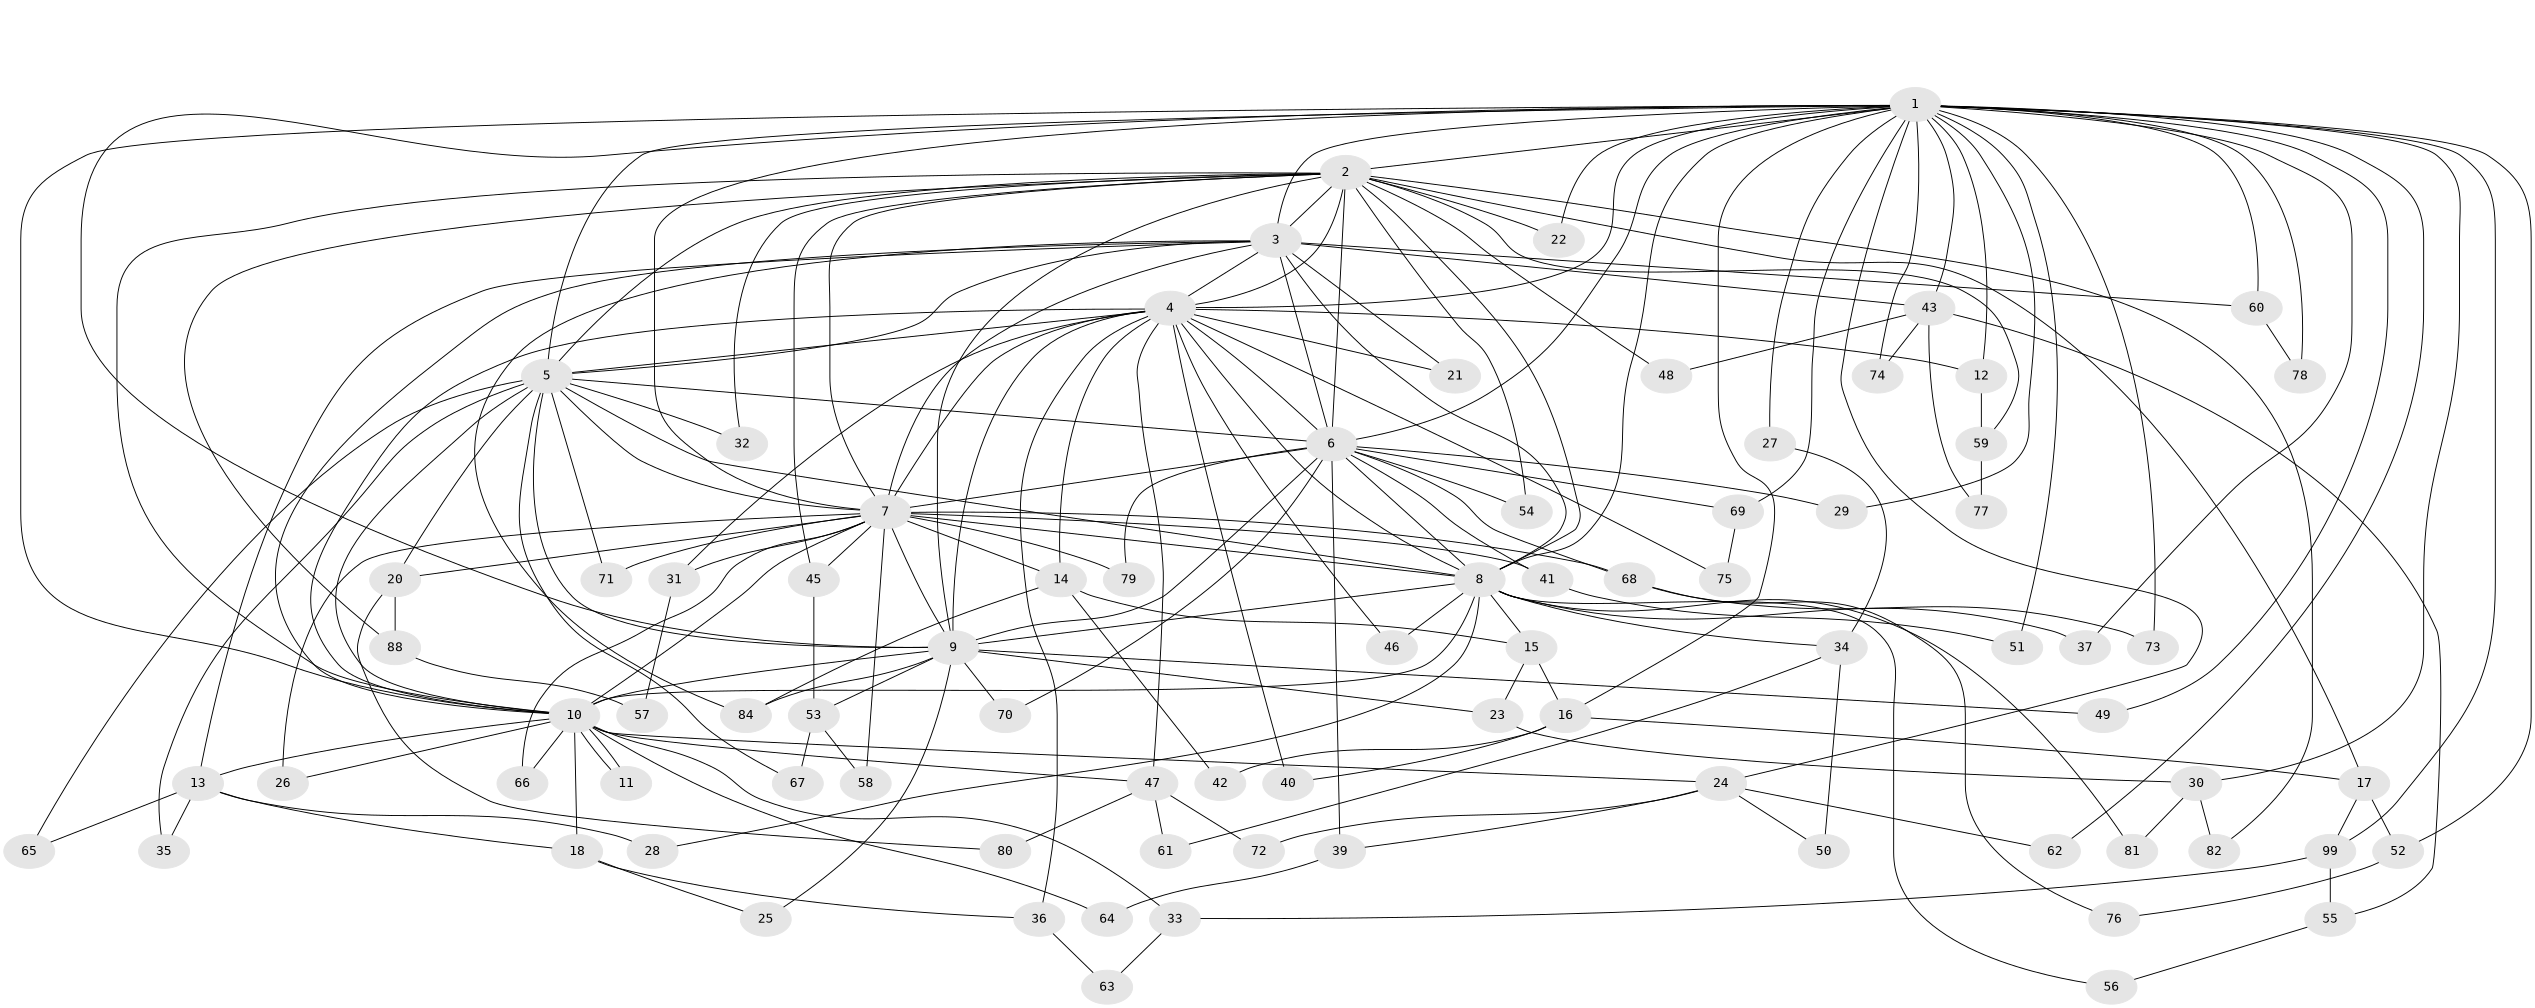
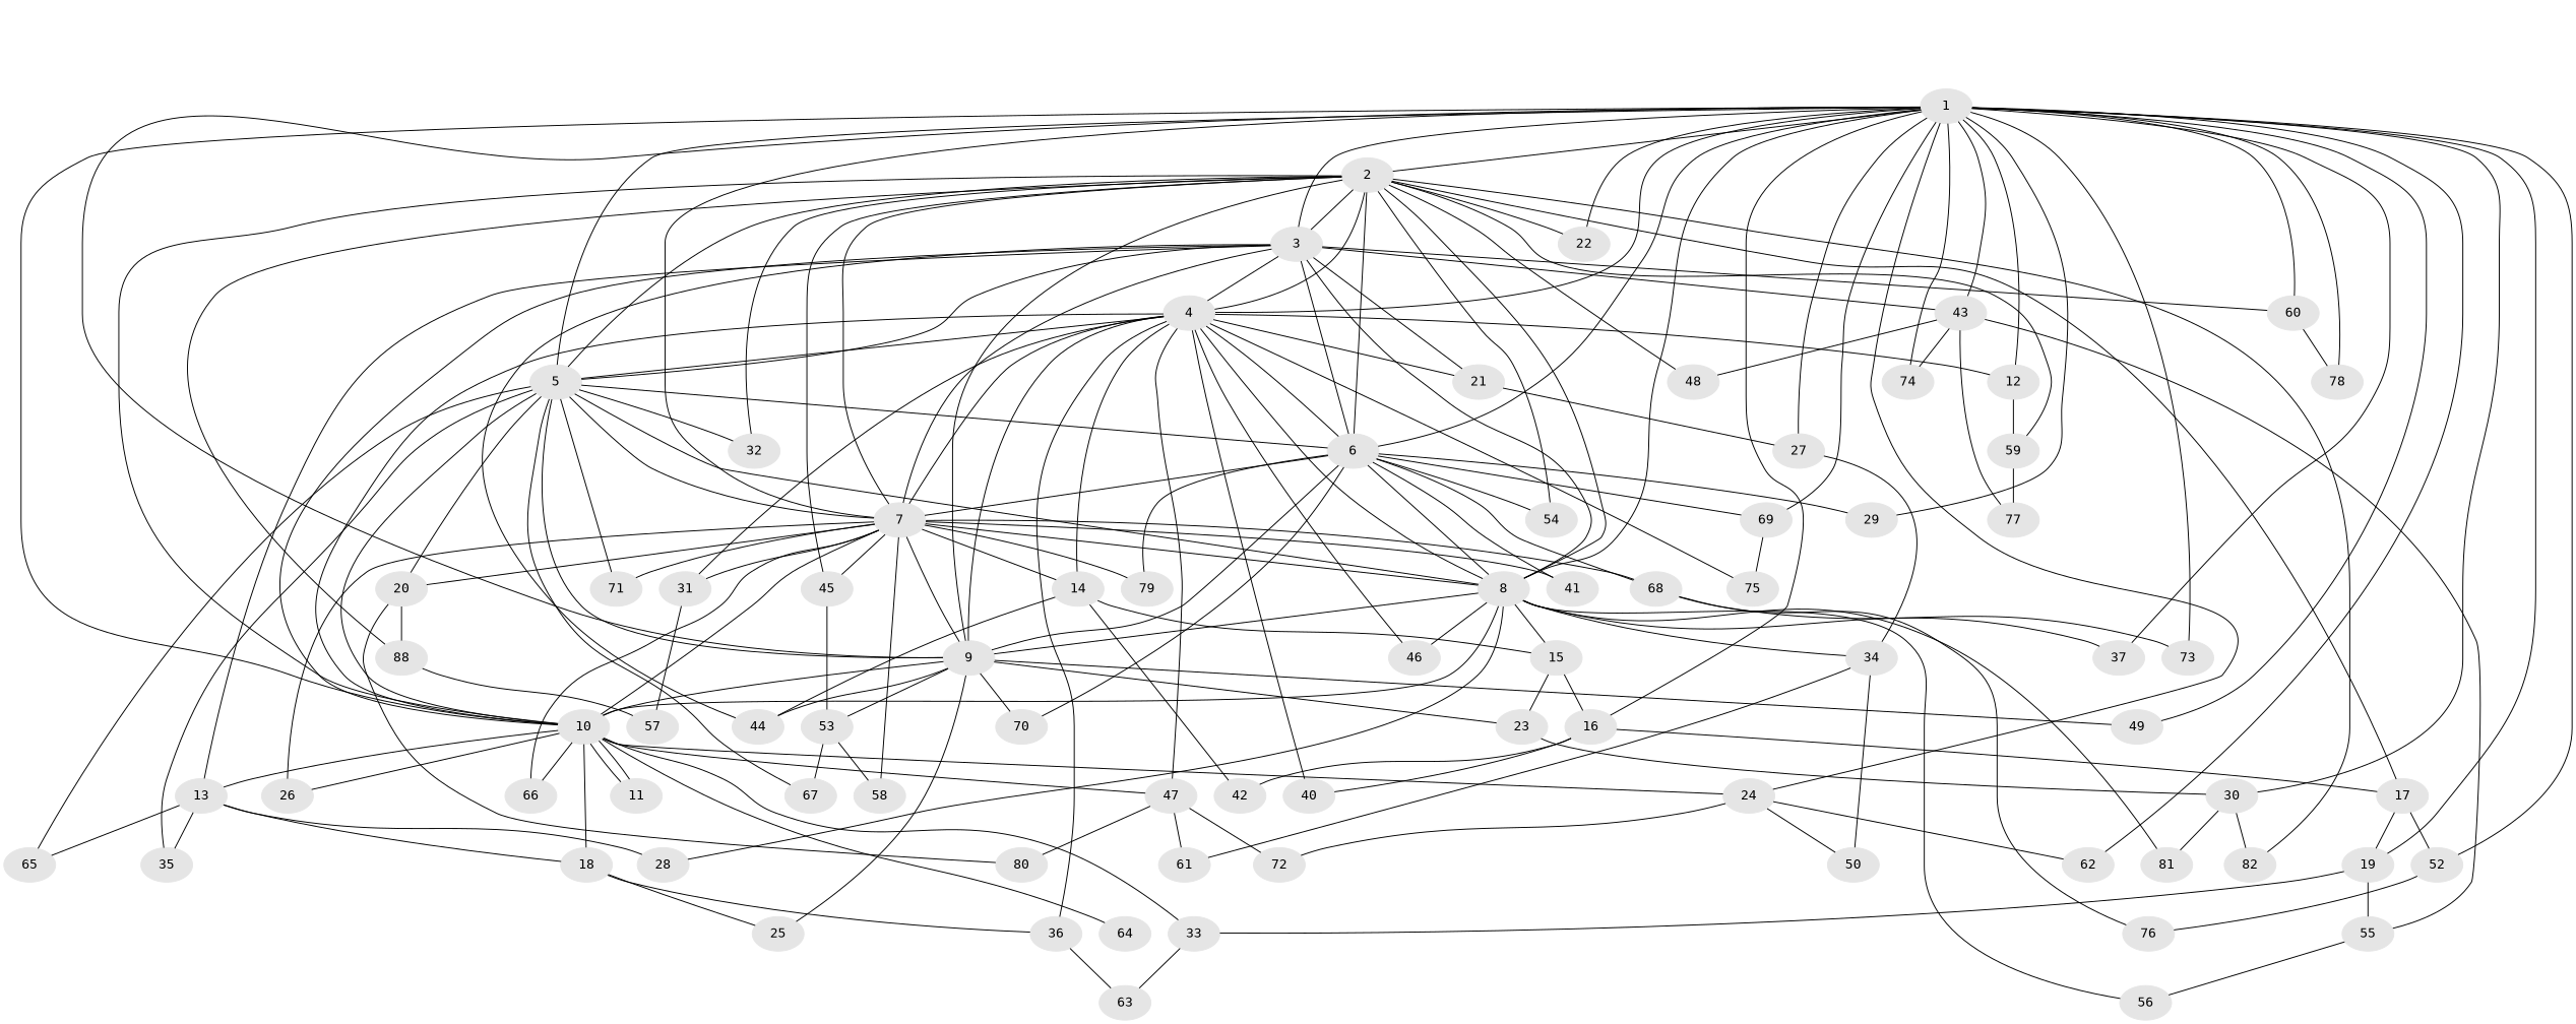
  graph {
    fontname="DejaVu Sans Mono"
    node [color=gray90 fontname="DejaVu Sans Mono" style=filled]
    edge [fontname="DejaVu Sans Mono"]
    1
    2
    3
    4
    5
    6
    7
    8
    9
    10
    12
    16
-   19 [label=99]
+   19
    22
    24
    27
    29
    30
    37
    43
    49
-   51
    52
    60
    62
    69
    73
    74
    78
    17
    32
    n32 [label=88]
    45
    48
    54
    59
    82
    13
    21
-   44 [label=84]
+   44
    14
    31
    36
    40
    46
    47
    75
    20
    35
    65
    67
    71
-   39
    41
    68
    70
    79
    26
    58
    66
    15
    28
    34
    56
    81
    23
    25
    53
    11
    18
    33
    64
    42
    55
    50
    72
    77
    76
    57
    63
    80
    61
    1 -- 2
    1 -- 3
    1 -- 4
    1 -- 5
    1 -- 6
    1 -- 7
    1 -- 8
    1 -- 9
    1 -- 10
    1 -- 12
    1 -- 16
    1 -- 19
    1 -- 22
    1 -- 24
    1 -- 27
    1 -- 29
    1 -- 30
    1 -- 37
    1 -- 43
    1 -- 49
-   1 -- 51
    1 -- 52
    1 -- 60
    1 -- 62
    1 -- 69
    1 -- 73
    1 -- 74
    1 -- 78
    2 -- 3
    2 -- 4
    2 -- 5
    2 -- 6
    2 -- 7
    2 -- 8
    2 -- 9
    2 -- 10
    2 -- 22
    2 -- 17
    2 -- 32
    2 -- n32
    2 -- 45
    2 -- 48
    2 -- 54
    2 -- 59
    2 -- 82
    3 -- 4
    3 -- 5
    3 -- 6
    3 -- 7
    3 -- 8
    3 -- 10
    3 -- 43
    3 -- 60
    3 -- 13
    3 -- 21
    3 -- 44
    4 -- 5
    4 -- 6
    4 -- 7
    4 -- 8
    4 -- 9
    4 -- 10
    4 -- 12
    4 -- 21
    4 -- 14
    4 -- 31
    4 -- 36
    4 -- 40
    4 -- 46
    4 -- 47
    4 -- 75
    5 -- 6
    5 -- 7
    5 -- 8
    5 -- 9
    5 -- 10
    5 -- 32
    5 -- 20
    5 -- 35
    5 -- 65
    5 -- 67
    5 -- 71
    6 -- 7
    6 -- 8
    6 -- 9
    6 -- 29
    6 -- 69
    6 -- 54
-   6 -- 39
    6 -- 41
    6 -- 68
    6 -- 70
    6 -- 79
    7 -- 8
    7 -- 9
    7 -- 10
    7 -- 45
    7 -- 14
    7 -- 31
    7 -- 20
    7 -- 71
    7 -- 41
    7 -- 68
    7 -- 79
    7 -- 26
    7 -- 58
    7 -- 66
    8 -- 9
    8 -- 10
    8 -- 37
    8 -- 46
    8 -- 15
    8 -- 28
    8 -- 34
    8 -- 56
    8 -- 81
    9 -- 10
    9 -- 49
    9 -- 44
    9 -- 70
    9 -- 23
    9 -- 25
    9 -- 53
    10 -- 24
    10 -- 13
    10 -- 47
    10 -- 26
    10 -- 66
    10 -- 11
    10 -- 11
    10 -- 18
    10 -- 33
    10 -- 64
    12 -- 59
    16 -- 17
    16 -- 40
    16 -- 42
    19 -- 33
    19 -- 55
    24 -- 62
-   24 -- 39
    24 -- 50
    24 -- 72
    27 -- 34
    30 -- 82
    30 -- 81
    43 -- 74
    43 -- 48
    43 -- 55
    43 -- 77
    52 -- 76
    60 -- 78
    69 -- 75
    17 -- 19
    17 -- 52
    n32 -- 57
    45 -- 53
    59 -- 77
    13 -- 35
    13 -- 65
    13 -- 28
    13 -- 18
+   21 -- 27
    14 -- 44
    14 -- 15
    14 -- 42
    31 -- 57
    36 -- 63
    47 -- 72
    47 -- 80
    47 -- 61
    20 -- n32
    20 -- 80
-   39 -- 64
-   41 -- 51
    68 -- 73
    68 -- 76
    15 -- 16
    15 -- 23
    34 -- 50
    34 -- 61
    23 -- 30
    53 -- 67
    53 -- 58
    18 -- 36
    18 -- 25
    33 -- 63
    55 -- 56
  }
